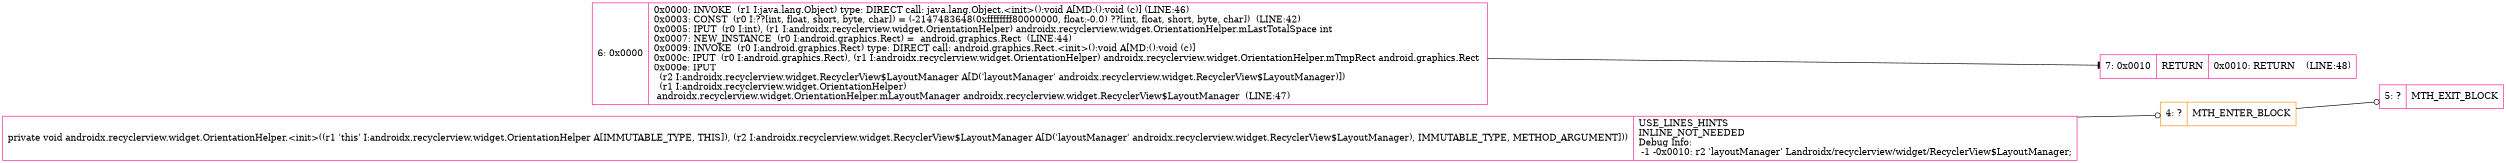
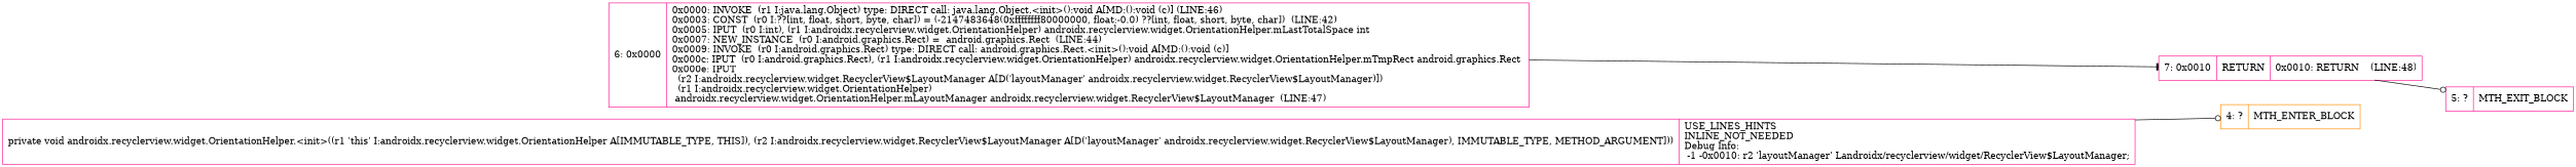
  digraph {
    rankdir=LR
    node [color=deeppink shape=record]
    edge [arrowhead=odot]
    n1 [color=darkorange label="{4\:\ ?|MTH_ENTER_BLOCK\l}"]
    n2 [label="{6\:\ 0x0000|0x0000: INVOKE  (r1 I:java.lang.Object) type: DIRECT call: java.lang.Object.\<init\>():void A[MD:():void (c)] (LINE:46)\l0x0003: CONST  (r0 I:??[int, float, short, byte, char]) = (\-2147483648(0xffffffff80000000, float:\-0.0) ??[int, float, short, byte, char])  (LINE:42)\l0x0005: IPUT  (r0 I:int), (r1 I:androidx.recyclerview.widget.OrientationHelper) androidx.recyclerview.widget.OrientationHelper.mLastTotalSpace int \l0x0007: NEW_INSTANCE  (r0 I:android.graphics.Rect) =  android.graphics.Rect  (LINE:44)\l0x0009: INVOKE  (r0 I:android.graphics.Rect) type: DIRECT call: android.graphics.Rect.\<init\>():void A[MD:():void (c)]\l0x000c: IPUT  (r0 I:android.graphics.Rect), (r1 I:androidx.recyclerview.widget.OrientationHelper) androidx.recyclerview.widget.OrientationHelper.mTmpRect android.graphics.Rect \l0x000e: IPUT  \l  (r2 I:androidx.recyclerview.widget.RecyclerView$LayoutManager A[D('layoutManager' androidx.recyclerview.widget.RecyclerView$LayoutManager)])\l  (r1 I:androidx.recyclerview.widget.OrientationHelper)\l androidx.recyclerview.widget.OrientationHelper.mLayoutManager androidx.recyclerview.widget.RecyclerView$LayoutManager  (LINE:47)\l}"]
    n3 [label="{7\:\ 0x0010|RETURN\l|0x0010: RETURN    (LINE:48)\l}"]
    n4 [label="{5\:\ ?|MTH_EXIT_BLOCK\l}"]
    n5 [label="{private void androidx.recyclerview.widget.OrientationHelper.\<init\>((r1 'this' I:androidx.recyclerview.widget.OrientationHelper A[IMMUTABLE_TYPE, THIS]), (r2 I:androidx.recyclerview.widget.RecyclerView$LayoutManager A[D('layoutManager' androidx.recyclerview.widget.RecyclerView$LayoutManager), IMMUTABLE_TYPE, METHOD_ARGUMENT]))  | USE_LINES_HINTS\lINLINE_NOT_NEEDED\lDebug Info:\l  \-1 \-0x0010: r2 'layoutManager' Landroidx\/recyclerview\/widget\/RecyclerView$LayoutManager;\l}"]
    n2 -> n3 [arrowhead=tee]
-   n1 -> n4
+   n3 -> n4
    n5 -> n1
  }
